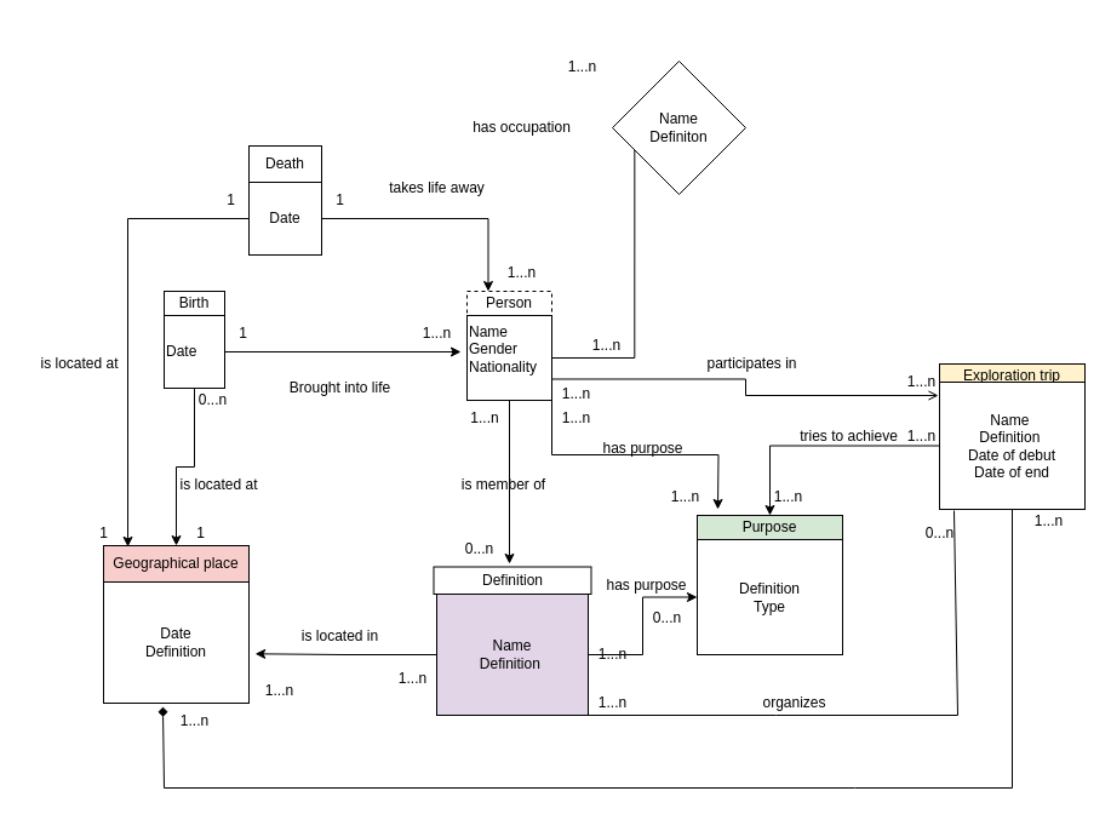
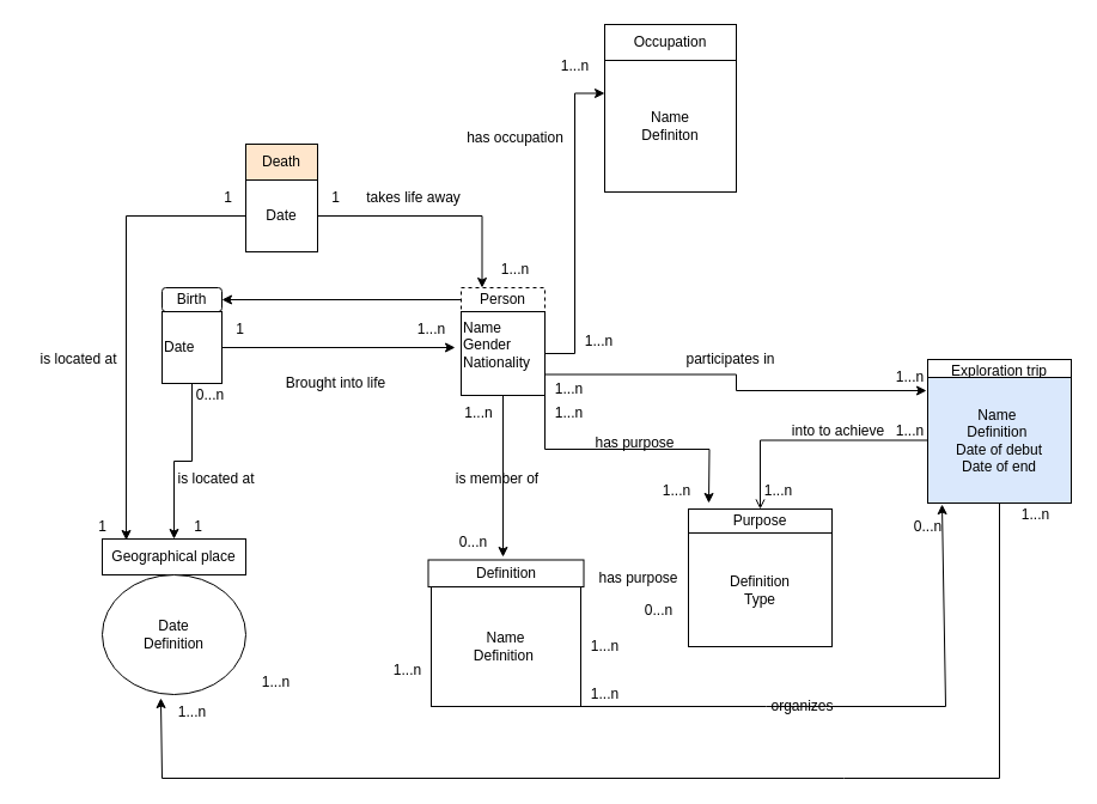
  <mxCell id="0" />
  <mxCell id="1" parent="0" />
- <mxCell id="2" value="" style="edgeStyle=orthogonalEdgeStyle;rounded=0;orthogonalLoop=1;jettySize=auto;html=1;" edge="1" parent="1" source="3" target="8"><mxGeometry relative="1" as="geometry" /></mxCell>
+ <mxCell id="2" value="" style="edgeStyle=orthogonalEdgeStyle;rounded=0;orthogonalLoop=1;jettySize=auto;html=1;" edge="1" parent="1" source="3" target="9"><mxGeometry relative="1" as="geometry" /></mxCell>
  <mxCell id="3" value="Person" style="rounded=0;whiteSpace=wrap;html=1;dashed=1;" vertex="1" parent="1"><mxGeometry x="385" y="240" width="70" height="20" as="geometry" /></mxCell>
  <mxCell id="4" style="edgeStyle=orthogonalEdgeStyle;rounded=0;orthogonalLoop=1;jettySize=auto;html=1;entryX=0;entryY=0.25;entryDx=0;entryDy=0;" edge="1" parent="1" source="8" target="31"><mxGeometry relative="1" as="geometry" /></mxCell>
  <mxCell id="5" style="edgeStyle=orthogonalEdgeStyle;rounded=0;orthogonalLoop=1;jettySize=auto;html=1;" edge="1" parent="1" source="8"><mxGeometry relative="1" as="geometry"><mxPoint x="420" y="465" as="targetPoint" /></mxGeometry></mxCell>
  <mxCell id="6" style="edgeStyle=orthogonalEdgeStyle;rounded=0;orthogonalLoop=1;jettySize=auto;html=1;exitX=1;exitY=1;exitDx=0;exitDy=0;" edge="1" parent="1" source="8"><mxGeometry relative="1" as="geometry"><mxPoint x="592" y="420" as="targetPoint" /></mxGeometry></mxCell>
- <mxCell id="7" style="edgeStyle=orthogonalEdgeStyle;rounded=0;orthogonalLoop=1;jettySize=auto;html=1;exitX=1;exitY=0.75;exitDx=0;exitDy=0;entryX=-0.008;entryY=0.105;entryDx=0;entryDy=0;entryPerimeter=0;endArrow=open;" edge="1" parent="1" source="8" target="44"><mxGeometry relative="1" as="geometry" /></mxCell>
+ <mxCell id="7" style="edgeStyle=orthogonalEdgeStyle;rounded=0;orthogonalLoop=1;jettySize=auto;html=1;exitX=1;exitY=0.75;exitDx=0;exitDy=0;entryX=-0.008;entryY=0.105;entryDx=0;entryDy=0;entryPerimeter=0;" edge="1" parent="1" source="8" target="44"><mxGeometry relative="1" as="geometry" /></mxCell>
  <mxCell id="8" value="Name&amp;nbsp;&lt;br&gt;Gender&lt;br&gt;Nationality&lt;br&gt;&lt;div style=&quot;&quot;&gt;&lt;/div&gt;" style="whiteSpace=wrap;html=1;aspect=fixed;verticalAlign=top;align=left;" vertex="1" parent="1"><mxGeometry x="385" y="260" width="70" height="70" as="geometry" /></mxCell>
- <mxCell id="9" value="Birth" style="rounded=0;whiteSpace=wrap;html=1;" vertex="1" parent="1"><mxGeometry x="135" y="240" width="50" height="20" as="geometry" /></mxCell>
+ <mxCell id="9" value="Birth" style="whiteSpace=wrap;html=1;rounded=1;" vertex="1" parent="1"><mxGeometry x="135" y="240" width="50" height="20" as="geometry" /></mxCell>
  <mxCell id="10" style="edgeStyle=orthogonalEdgeStyle;rounded=0;orthogonalLoop=1;jettySize=auto;html=1;" edge="1" parent="1" source="12"><mxGeometry relative="1" as="geometry"><mxPoint x="380" y="290" as="targetPoint" /></mxGeometry></mxCell>
  <mxCell id="11" style="edgeStyle=orthogonalEdgeStyle;rounded=0;orthogonalLoop=1;jettySize=auto;html=1;exitX=0.5;exitY=1;exitDx=0;exitDy=0;" edge="1" parent="1" source="12" target="23"><mxGeometry relative="1" as="geometry" /></mxCell>
  <mxCell id="12" value="Date" style="rounded=0;whiteSpace=wrap;html=1;align=left;" vertex="1" parent="1"><mxGeometry x="135" y="260" width="50" height="60" as="geometry" /></mxCell>
  <mxCell id="13" value="1" style="text;html=1;align=center;verticalAlign=middle;resizable=0;points=[];autosize=1;strokeColor=none;fillColor=none;" vertex="1" parent="1"><mxGeometry x="185" y="260" width="30" height="30" as="geometry" /></mxCell>
  <mxCell id="14" value="1...n" style="text;html=1;align=center;verticalAlign=middle;resizable=0;points=[];autosize=1;strokeColor=none;fillColor=none;" vertex="1" parent="1"><mxGeometry x="335" y="260" width="50" height="30" as="geometry" /></mxCell>
  <mxCell id="15" value="Brought into life" style="text;html=1;align=center;verticalAlign=middle;resizable=0;points=[];autosize=1;strokeColor=none;fillColor=none;" vertex="1" parent="1"><mxGeometry x="225" y="305" width="110" height="30" as="geometry" /></mxCell>
- <mxCell id="16" value="Death" style="rounded=0;whiteSpace=wrap;html=1;" vertex="1" parent="1"><mxGeometry x="205" y="120" width="60" height="30" as="geometry" /></mxCell>
+ <mxCell id="16" value="Death" style="rounded=0;whiteSpace=wrap;html=1;fillColor=#ffe6cc;" vertex="1" parent="1"><mxGeometry x="205" y="120" width="60" height="30" as="geometry" /></mxCell>
  <mxCell id="17" style="edgeStyle=orthogonalEdgeStyle;rounded=0;orthogonalLoop=1;jettySize=auto;html=1;exitX=1;exitY=0.5;exitDx=0;exitDy=0;entryX=0.25;entryY=0;entryDx=0;entryDy=0;" edge="1" parent="1" source="19" target="3"><mxGeometry relative="1" as="geometry" /></mxCell>
  <mxCell id="18" style="edgeStyle=orthogonalEdgeStyle;rounded=0;orthogonalLoop=1;jettySize=auto;html=1;exitX=0;exitY=0.5;exitDx=0;exitDy=0;entryX=0.167;entryY=0.033;entryDx=0;entryDy=0;entryPerimeter=0;" edge="1" parent="1" source="19" target="23"><mxGeometry relative="1" as="geometry" /></mxCell>
  <mxCell id="19" value="Date" style="whiteSpace=wrap;html=1;aspect=fixed;" vertex="1" parent="1"><mxGeometry x="205" y="150" width="60" height="60" as="geometry" /></mxCell>
- <mxCell id="20" value="takes life away" style="text;html=1;align=center;verticalAlign=middle;resizable=0;points=[];autosize=1;strokeColor=none;fillColor=none;" vertex="1" parent="1"><mxGeometry x="310" y="140" width="100" height="30" as="geometry" /></mxCell>
+ <mxCell id="20" value="takes life away" style="text;html=1;align=center;verticalAlign=middle;resizable=0;points=[];autosize=1;strokeColor=none;fillColor=none;" vertex="1" parent="1"><mxGeometry x="295" y="150" width="100" height="30" as="geometry" /></mxCell>
  <mxCell id="21" value="1" style="text;html=1;align=center;verticalAlign=middle;resizable=0;points=[];autosize=1;strokeColor=none;fillColor=none;" vertex="1" parent="1"><mxGeometry x="265" y="150" width="30" height="30" as="geometry" /></mxCell>
  <mxCell id="22" value="1...n" style="text;html=1;align=center;verticalAlign=middle;resizable=0;points=[];autosize=1;strokeColor=none;fillColor=none;" vertex="1" parent="1"><mxGeometry x="405" y="210" width="50" height="30" as="geometry" /></mxCell>
- <mxCell id="23" value="Geographical place" style="rounded=0;whiteSpace=wrap;html=1;fillColor=#f8cecc;" vertex="1" parent="1"><mxGeometry x="85" y="450" width="120" height="30" as="geometry" /></mxCell>
- <mxCell id="24" value="Date&lt;br&gt;Definition&lt;br&gt;" style="rounded=0;whiteSpace=wrap;html=1;" vertex="1" parent="1"><mxGeometry x="85" y="480" width="120" height="100" as="geometry" /></mxCell>
+ <mxCell id="23" value="Geographical place" style="rounded=0;whiteSpace=wrap;html=1;" vertex="1" parent="1"><mxGeometry x="85" y="450" width="120" height="30" as="geometry" /></mxCell>
+ <mxCell id="24" value="Date&lt;br&gt;Definition&lt;br&gt;" style="ellipse;whiteSpace=wrap;html=1;" vertex="1" parent="1"><mxGeometry x="85" y="480" width="120" height="100" as="geometry" /></mxCell>
  <mxCell id="25" value="1" style="text;html=1;align=center;verticalAlign=middle;resizable=0;points=[];autosize=1;strokeColor=none;fillColor=none;" vertex="1" parent="1"><mxGeometry x="150" y="425" width="30" height="30" as="geometry" /></mxCell>
  <mxCell id="26" value="0...n" style="text;html=1;align=center;verticalAlign=middle;resizable=0;points=[];autosize=1;strokeColor=none;fillColor=none;" vertex="1" parent="1"><mxGeometry x="150" y="315" width="50" height="30" as="geometry" /></mxCell>
  <mxCell id="27" value="1" style="text;html=1;align=center;verticalAlign=middle;resizable=0;points=[];autosize=1;strokeColor=none;fillColor=none;" vertex="1" parent="1"><mxGeometry x="70" y="425" width="30" height="30" as="geometry" /></mxCell>
  <mxCell id="28" value="is located at" style="text;html=1;align=center;verticalAlign=middle;resizable=0;points=[];autosize=1;strokeColor=none;fillColor=none;" vertex="1" parent="1"><mxGeometry x="20" y="285" width="90" height="30" as="geometry" /></mxCell>
  <mxCell id="29" value="is located at" style="text;html=1;align=center;verticalAlign=middle;resizable=0;points=[];autosize=1;strokeColor=none;fillColor=none;" vertex="1" parent="1"><mxGeometry x="135" y="385" width="90" height="30" as="geometry" /></mxCell>
- <mxCell id="31" value="Name&lt;br&gt;Definiton" style="rhombus;whiteSpace=wrap;html=1;aspect=fixed;" vertex="1" parent="1"><mxGeometry x="505" y="50" width="110" height="110" as="geometry" /></mxCell>
- <mxCell id="32" value="has occupation" style="text;html=1;resizable=0;autosize=1;align=center;verticalAlign=middle;points=[];fillColor=none;strokeColor=none;rounded=0;" vertex="1" parent="1"><mxGeometry x="380" y="90" width="100" height="30" as="geometry" /></mxCell>
+ <mxCell id="30" value="Occupation" style="rounded=0;whiteSpace=wrap;html=1;" vertex="1" parent="1"><mxGeometry x="505" y="20" width="110" height="30" as="geometry" /></mxCell>
+ <mxCell id="31" value="Name&lt;br&gt;Definiton" style="whiteSpace=wrap;html=1;aspect=fixed;" vertex="1" parent="1"><mxGeometry x="505" y="50" width="110" height="110" as="geometry" /></mxCell>
+ <mxCell id="32" value="has occupation" style="text;html=1;resizable=0;autosize=1;align=center;verticalAlign=middle;points=[];fillColor=none;strokeColor=none;rounded=0;" vertex="1" parent="1"><mxGeometry x="380" y="100" width="100" height="30" as="geometry" /></mxCell>
  <mxCell id="33" value="1...n" style="text;html=1;align=center;verticalAlign=middle;resizable=0;points=[];autosize=1;strokeColor=none;fillColor=none;" vertex="1" parent="1"><mxGeometry x="475" y="270" width="50" height="30" as="geometry" /></mxCell>
  <mxCell id="34" value="1...n" style="text;html=1;align=center;verticalAlign=middle;resizable=0;points=[];autosize=1;strokeColor=none;fillColor=none;" vertex="1" parent="1"><mxGeometry x="455" y="40" width="50" height="30" as="geometry" /></mxCell>
  <mxCell id="35" value="Definition" style="rounded=0;whiteSpace=wrap;html=1;" vertex="1" parent="1"><mxGeometry x="357.5" y="467.5" width="130" height="22.5" as="geometry" /></mxCell>
- <mxCell id="36" style="edgeStyle=orthogonalEdgeStyle;rounded=0;orthogonalLoop=1;jettySize=auto;html=1;exitX=0;exitY=0.5;exitDx=0;exitDy=0;entryX=1.043;entryY=0.593;entryDx=0;entryDy=0;entryPerimeter=0;" edge="1" parent="1" source="38" target="24"><mxGeometry relative="1" as="geometry" /></mxCell>
- <mxCell id="37" style="edgeStyle=orthogonalEdgeStyle;rounded=0;orthogonalLoop=1;jettySize=auto;html=1;exitX=1;exitY=0.5;exitDx=0;exitDy=0;entryX=0;entryY=0.5;entryDx=0;entryDy=0;" edge="1" parent="1" source="38" target="41"><mxGeometry relative="1" as="geometry" /></mxCell>
- <mxCell id="38" value="Name&lt;br&gt;Definition&amp;nbsp;" style="rounded=0;whiteSpace=wrap;html=1;fillColor=#e1d5e7;" vertex="1" parent="1"><mxGeometry x="360" y="490" width="125" height="100" as="geometry" /></mxCell>
- <mxCell id="39" value="is located in" style="text;html=1;align=center;verticalAlign=middle;resizable=0;points=[];autosize=1;strokeColor=none;fillColor=none;" vertex="1" parent="1"><mxGeometry x="235" y="510" width="90" height="30" as="geometry" /></mxCell>
- <mxCell id="40" value="Purpose" style="rounded=0;whiteSpace=wrap;html=1;fillColor=#d5e8d4;" vertex="1" parent="1"><mxGeometry x="575" y="425" width="120" height="20" as="geometry" /></mxCell>
+ <mxCell id="38" value="Name&lt;br&gt;Definition&amp;nbsp;" style="rounded=0;whiteSpace=wrap;html=1;" vertex="1" parent="1"><mxGeometry x="360" y="490" width="125" height="100" as="geometry" /></mxCell>
+ <mxCell id="40" value="Purpose" style="rounded=0;whiteSpace=wrap;html=1;" vertex="1" parent="1"><mxGeometry x="575" y="425" width="120" height="20" as="geometry" /></mxCell>
  <mxCell id="41" value="Definition&lt;br&gt;Type" style="rounded=0;whiteSpace=wrap;html=1;" vertex="1" parent="1"><mxGeometry x="575" y="445" width="120" height="95" as="geometry" /></mxCell>
- <mxCell id="42" value="Exploration trip" style="rounded=0;whiteSpace=wrap;html=1;fillColor=#fff2cc;" vertex="1" parent="1"><mxGeometry x="775" y="300" width="120" height="20" as="geometry" /></mxCell>
- <mxCell id="43" style="edgeStyle=orthogonalEdgeStyle;rounded=0;orthogonalLoop=1;jettySize=auto;html=1;exitX=0;exitY=0.5;exitDx=0;exitDy=0;" edge="1" parent="1" source="44" target="40"><mxGeometry relative="1" as="geometry" /></mxCell>
- <mxCell id="44" value="Name&amp;nbsp;&lt;br&gt;Definition&amp;nbsp;&lt;br&gt;Date of debut&lt;br&gt;Date of end" style="rounded=0;whiteSpace=wrap;html=1;" vertex="1" parent="1"><mxGeometry x="775" y="315" width="120" height="105" as="geometry" /></mxCell>
- <mxCell id="45" value="" style="endArrow=diamond;html=1;rounded=0;exitX=0.5;exitY=1;exitDx=0;exitDy=0;entryX=0.408;entryY=1.03;entryDx=0;entryDy=0;entryPerimeter=0;" edge="1" parent="1" source="44" target="24"><mxGeometry width="50" height="50" relative="1" as="geometry"><mxPoint x="465" y="710" as="sourcePoint" /><mxPoint x="105" y="660" as="targetPoint" /><Array as="points"><mxPoint x="835" y="650" /><mxPoint x="705" y="650" /><mxPoint x="135" y="650" /></Array></mxGeometry></mxCell>
+ <mxCell id="42" value="Exploration trip" style="rounded=0;whiteSpace=wrap;html=1;" vertex="1" parent="1"><mxGeometry x="775" y="300" width="120" height="20" as="geometry" /></mxCell>
+ <mxCell id="43" style="edgeStyle=orthogonalEdgeStyle;rounded=0;orthogonalLoop=1;jettySize=auto;html=1;exitX=0;exitY=0.5;exitDx=0;exitDy=0;endArrow=open;" edge="1" parent="1" source="44" target="40"><mxGeometry relative="1" as="geometry" /></mxCell>
+ <mxCell id="44" value="Name&amp;nbsp;&lt;br&gt;Definition&amp;nbsp;&lt;br&gt;Date of debut&lt;br&gt;Date of end" style="rounded=0;whiteSpace=wrap;html=1;fillColor=#dae8fc;" vertex="1" parent="1"><mxGeometry x="775" y="315" width="120" height="105" as="geometry" /></mxCell>
+ <mxCell id="45" value="" style="endArrow=classic;html=1;rounded=0;exitX=0.5;exitY=1;exitDx=0;exitDy=0;entryX=0.408;entryY=1.03;entryDx=0;entryDy=0;entryPerimeter=0;" edge="1" parent="1" source="44" target="24"><mxGeometry width="50" height="50" relative="1" as="geometry"><mxPoint x="465" y="710" as="sourcePoint" /><mxPoint x="105" y="660" as="targetPoint" /><Array as="points"><mxPoint x="835" y="650" /><mxPoint x="705" y="650" /><mxPoint x="135" y="650" /></Array></mxGeometry></mxCell>
  <mxCell id="46" value="1" style="text;html=1;align=center;verticalAlign=middle;resizable=0;points=[];autosize=1;strokeColor=none;fillColor=none;" vertex="1" parent="1"><mxGeometry x="175" y="150" width="30" height="30" as="geometry" /></mxCell>
  <mxCell id="47" value="1...n" style="text;html=1;strokeColor=none;fillColor=none;align=center;verticalAlign=middle;whiteSpace=wrap;rounded=0;" vertex="1" parent="1"><mxGeometry x="370" y="330" width="60" height="30" as="geometry" /></mxCell>
  <mxCell id="48" value="0...n" style="text;html=1;align=center;verticalAlign=middle;resizable=0;points=[];autosize=1;strokeColor=none;fillColor=none;" vertex="1" parent="1"><mxGeometry x="370" y="437.5" width="50" height="30" as="geometry" /></mxCell>
  <mxCell id="49" value="is member of" style="text;html=1;align=center;verticalAlign=middle;resizable=0;points=[];autosize=1;strokeColor=none;fillColor=none;" vertex="1" parent="1"><mxGeometry x="370" y="385" width="90" height="30" as="geometry" /></mxCell>
  <mxCell id="50" value="1...n" style="text;html=1;align=center;verticalAlign=middle;resizable=0;points=[];autosize=1;strokeColor=none;fillColor=none;" vertex="1" parent="1"><mxGeometry x="315" y="545" width="50" height="30" as="geometry" /></mxCell>
  <mxCell id="51" value="1...n" style="text;html=1;align=center;verticalAlign=middle;resizable=0;points=[];autosize=1;strokeColor=none;fillColor=none;" vertex="1" parent="1"><mxGeometry x="205" y="555" width="50" height="30" as="geometry" /></mxCell>
  <mxCell id="52" value="has purpose" style="text;html=1;align=center;verticalAlign=middle;resizable=0;points=[];autosize=1;strokeColor=none;fillColor=none;" vertex="1" parent="1"><mxGeometry x="485" y="355" width="90" height="30" as="geometry" /></mxCell>
  <mxCell id="53" value="1...n" style="text;html=1;align=center;verticalAlign=middle;resizable=0;points=[];autosize=1;strokeColor=none;fillColor=none;" vertex="1" parent="1"><mxGeometry x="450" y="330" width="50" height="30" as="geometry" /></mxCell>
  <mxCell id="54" value="1...n" style="text;html=1;align=center;verticalAlign=middle;resizable=0;points=[];autosize=1;strokeColor=none;fillColor=none;" vertex="1" parent="1"><mxGeometry x="540" y="395" width="50" height="30" as="geometry" /></mxCell>
- <mxCell id="55" value="participates in" style="text;html=1;align=center;verticalAlign=middle;resizable=0;points=[];autosize=1;strokeColor=none;fillColor=none;" vertex="1" parent="1"><mxGeometry x="570" y="285" width="100" height="30" as="geometry" /></mxCell>
+ <mxCell id="55" value="participates in" style="text;html=1;align=center;verticalAlign=middle;resizable=0;points=[];autosize=1;strokeColor=none;fillColor=none;" vertex="1" parent="1"><mxGeometry x="560" y="285" width="100" height="30" as="geometry" /></mxCell>
  <mxCell id="56" value="1...n" style="text;html=1;align=center;verticalAlign=middle;resizable=0;points=[];autosize=1;strokeColor=none;fillColor=none;" vertex="1" parent="1"><mxGeometry x="450" y="310" width="50" height="30" as="geometry" /></mxCell>
  <mxCell id="57" value="1...n" style="text;html=1;align=center;verticalAlign=middle;resizable=0;points=[];autosize=1;strokeColor=none;fillColor=none;" vertex="1" parent="1"><mxGeometry x="735" y="300" width="50" height="30" as="geometry" /></mxCell>
- <mxCell id="58" value="tries to achieve" style="text;html=1;align=center;verticalAlign=middle;resizable=0;points=[];autosize=1;strokeColor=none;fillColor=none;" vertex="1" parent="1"><mxGeometry x="650" y="345" width="100" height="30" as="geometry" /></mxCell>
+ <mxCell id="58" value="into to achieve" style="text;html=1;align=center;verticalAlign=middle;resizable=0;points=[];autosize=1;strokeColor=none;fillColor=none;" vertex="1" parent="1"><mxGeometry x="650" y="345" width="100" height="30" as="geometry" /></mxCell>
  <mxCell id="59" value="1...n" style="text;html=1;align=center;verticalAlign=middle;resizable=0;points=[];autosize=1;strokeColor=none;fillColor=none;" vertex="1" parent="1"><mxGeometry x="735" y="345" width="50" height="30" as="geometry" /></mxCell>
  <mxCell id="60" value="1...n" style="text;html=1;align=center;verticalAlign=middle;resizable=0;points=[];autosize=1;strokeColor=none;fillColor=none;" vertex="1" parent="1"><mxGeometry x="625" y="395" width="50" height="30" as="geometry" /></mxCell>
  <mxCell id="61" value="1...n" style="text;html=1;align=center;verticalAlign=middle;resizable=0;points=[];autosize=1;strokeColor=none;fillColor=none;" vertex="1" parent="1"><mxGeometry x="480" y="525" width="50" height="30" as="geometry" /></mxCell>
  <mxCell id="62" value="0...n" style="text;html=1;align=center;verticalAlign=middle;resizable=0;points=[];autosize=1;strokeColor=none;fillColor=none;" vertex="1" parent="1"><mxGeometry x="525" y="495" width="50" height="30" as="geometry" /></mxCell>
  <mxCell id="63" value="has purpose" style="text;html=1;align=center;verticalAlign=middle;resizable=0;points=[];autosize=1;strokeColor=none;fillColor=none;" vertex="1" parent="1"><mxGeometry x="487.5" y="467.5" width="90" height="30" as="geometry" /></mxCell>
- <mxCell id="64" value="" style="endArrow=none;html=1;rounded=0;exitX=1;exitY=1;exitDx=0;exitDy=0;entryX=0.1;entryY=1.01;entryDx=0;entryDy=0;entryPerimeter=0;" edge="1" parent="1" source="38" target="44"><mxGeometry width="50" height="50" relative="1" as="geometry"><mxPoint x="440" y="320" as="sourcePoint" /><mxPoint x="810" y="590" as="targetPoint" /><Array as="points"><mxPoint x="640" y="590" /><mxPoint x="790" y="590" /></Array></mxGeometry></mxCell>
- <mxCell id="65" value="organizes" style="text;html=1;align=center;verticalAlign=middle;resizable=0;points=[];autosize=1;strokeColor=none;fillColor=none;" vertex="1" parent="1"><mxGeometry x="615" y="565" width="80" height="30" as="geometry" /></mxCell>
+ <mxCell id="64" value="" style="endArrow=classic;html=1;rounded=0;exitX=1;exitY=1;exitDx=0;exitDy=0;entryX=0.1;entryY=1.01;entryDx=0;entryDy=0;entryPerimeter=0;" edge="1" parent="1" source="38" target="44"><mxGeometry width="50" height="50" relative="1" as="geometry"><mxPoint x="440" y="320" as="sourcePoint" /><mxPoint x="810" y="590" as="targetPoint" /><Array as="points"><mxPoint x="640" y="590" /><mxPoint x="790" y="590" /></Array></mxGeometry></mxCell>
+ <mxCell id="65" value="organizes" style="text;html=1;align=center;verticalAlign=middle;resizable=0;points=[];autosize=1;strokeColor=none;fillColor=none;" vertex="1" parent="1"><mxGeometry x="630" y="575" width="80" height="30" as="geometry" /></mxCell>
  <mxCell id="66" value="1...n" style="text;html=1;align=center;verticalAlign=middle;resizable=0;points=[];autosize=1;strokeColor=none;fillColor=none;" vertex="1" parent="1"><mxGeometry x="480" y="565" width="50" height="30" as="geometry" /></mxCell>
  <mxCell id="67" value="0...n" style="text;html=1;align=center;verticalAlign=middle;resizable=0;points=[];autosize=1;strokeColor=none;fillColor=none;" vertex="1" parent="1"><mxGeometry x="750" y="425" width="50" height="30" as="geometry" /></mxCell>
  <mxCell id="68" value="1...n" style="text;html=1;align=center;verticalAlign=middle;resizable=0;points=[];autosize=1;strokeColor=none;fillColor=none;" vertex="1" parent="1"><mxGeometry x="840" y="415" width="50" height="30" as="geometry" /></mxCell>
  <mxCell id="69" value="1...n" style="text;html=1;align=center;verticalAlign=middle;resizable=0;points=[];autosize=1;strokeColor=none;fillColor=none;" vertex="1" parent="1"><mxGeometry x="135" y="580" width="50" height="30" as="geometry" /></mxCell>
